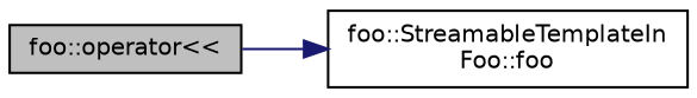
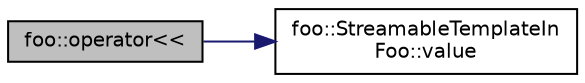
  digraph {
    rankdir=LR
    node [color=black fontname=Helvetica fontsize=10 shape=record style=filled]
    n1 [fillcolor=grey75 fontcolor=black height=0.2 label="foo::operator\<\<" width=0.4]
-   n2 [fillcolor=white height=0.2 label="foo::StreamableTemplateIn\lFoo::foo" width=0.4]
+   n2 [fillcolor=white height=0.2 label="foo::StreamableTemplateIn\lFoo::value" width=0.4]
    n1 -> n2 [color=midnightblue fontname=Helvetica fontsize=10 labelfontname=Helvetica labelfontsize=10 style=solid]
  }
